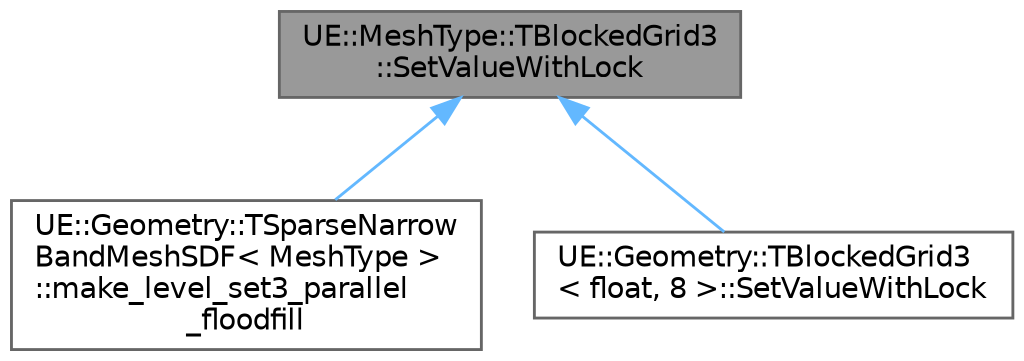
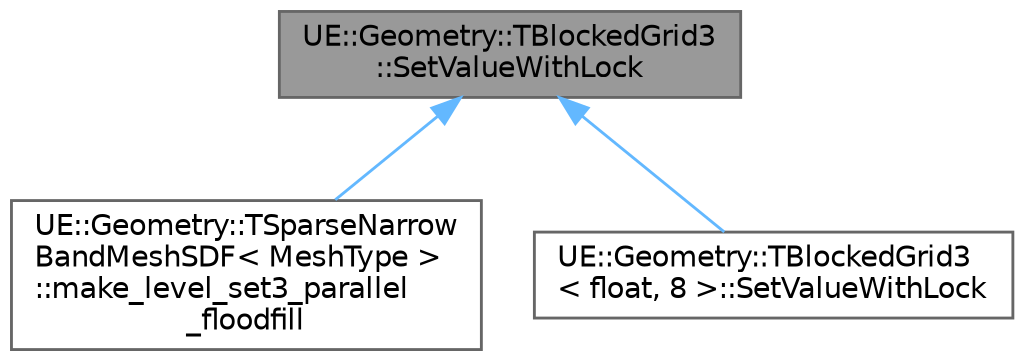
  digraph {
    rankdir=TB
    node [color=grey40 fillcolor=white fontname=Helvetica fontsize=10 shape=box style=filled]
    edge [color=steelblue1 dir=back fontname=Helvetica fontsize=10 labelfontname=Helvetica labelfontsize=10 style=solid]
-   n1 [color=gray40 fillcolor=grey60 fontcolor=black height=0.2 label="UE::MeshType::TBlockedGrid3\l::SetValueWithLock" width=0.4]
+   n1 [color=gray40 fillcolor=grey60 fontcolor=black height=0.2 label="UE::Geometry::TBlockedGrid3\l::SetValueWithLock" width=0.4]
    n2 [height=0.2 label="UE::Geometry::TSparseNarrow\lBandMeshSDF\< MeshType \>\l::make_level_set3_parallel\l_floodfill" width=0.4]
    n3 [height=0.2 label="UE::Geometry::TBlockedGrid3\l\< float, 8 \>::SetValueWithLock" width=0.4]
    n1 -> n2
    n1 -> n3
  }
